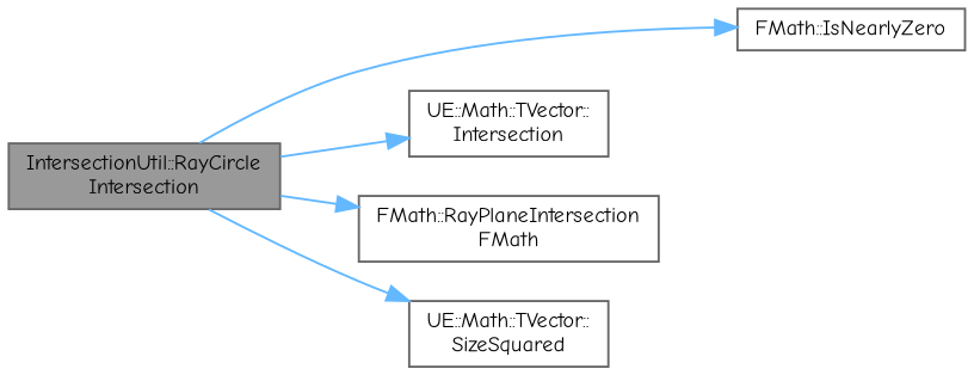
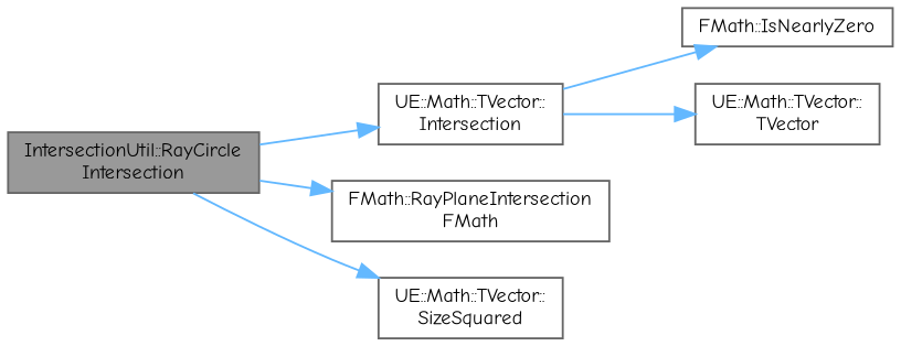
  digraph {
    fontname="Comic Neue"
    rankdir=LR
    node [color=grey40 fillcolor=white fontname="Comic Neue" fontsize=10 shape=box style=filled]
    edge [color=steelblue1 fontname="Comic Neue" fontsize=10 labelfontname=Helvetica labelfontsize=10 style=solid]
    n1 [color=gray40 fillcolor=grey60 fontcolor=black height=0.2 label="IntersectionUtil::RayCircle\lIntersection" width=0.4]
    n2 [height=0.2 label="UE::Math::TVector::\lIntersection" width=0.4]
    n3 [height=0.2 label="FMath::IsNearlyZero" width=0.4]
    n4 [height=0.2 label="FMath::RayPlaneIntersection\lFMath" width=0.4]
    n5 [height=0.2 label="UE::Math::TVector::\lSizeSquared" width=0.4]
+   n6 [height=0.2 label="UE::Math::TVector::\lTVector" width=0.4]
    n1 -> n2
-   n1 -> n3
+   n2 -> n3
    n1 -> n4
    n1 -> n5
+   n2 -> n6
  }
